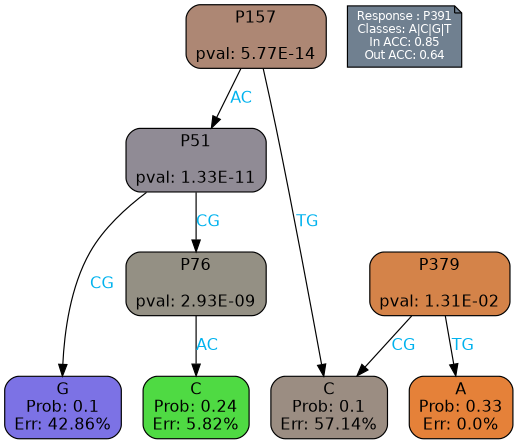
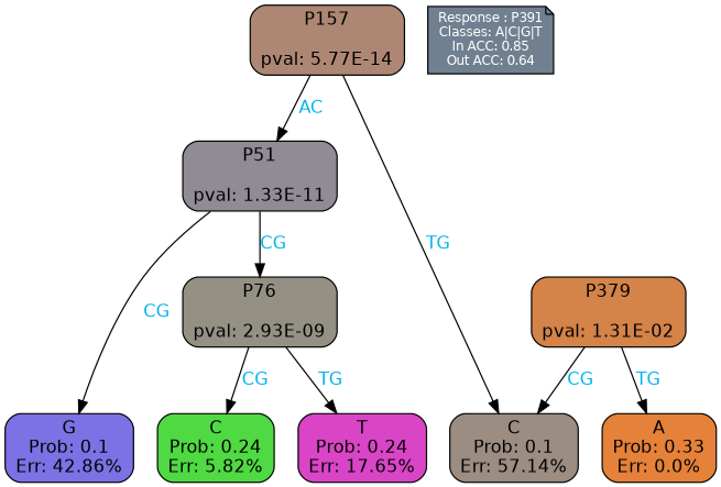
  digraph {
    ranksep=equally
    splines=polylines
    node [color=black fontname=helvetica shape=box style="filled, rounded"]
    edge [fontcolor=deepskyblue2 fontname=helvetica]
    n1 [fillcolor="#7c72e5" label="G\nProb: 0.1\nErr: 42.86%"]
    n2 [fillcolor="#4fda43" label="C\nProb: 0.24\nErr: 5.82%"]
+   n3 [fillcolor="#d945c6" label="T\nProb: 0.24\nErr: 17.65%"]
    n4 [fillcolor="#e58139" label="A\nProb: 0.33\nErr: 0.0%"]
    n5 [fillcolor="#9b8d82" label="C\nProb: 0.1\nErr: 57.14%"]
    n6 [align=left fillcolor=slategray fontcolor=white fontsize=10 label="Response : P391\nClasses: A|C|G|T\nIn ACC: 0.85\nOut ACC: 0.64\n" shape=note style=filled]
    n7 [fillcolor="#ad8774" label="P157\n\npval: 5.77E-14"]
    n8 [fillcolor="#908b95" label="P51\n\npval: 1.33E-11"]
    n9 [fillcolor="#949084" label="P76\n\npval: 2.93E-09"]
    n10 [fillcolor="#d48349" label="P379\n\npval: 1.31E-02"]
    subgraph sub_1 {
      rank=same
      n1
      n2
+     n3
      n4
      n5
    }
    subgraph sub_2 {
      rank=same
      n6
      n7
    }
    n7 -> n5 [label=TG]
    n7 -> n8 [label=AC]
    n8 -> n1 [label=CG]
    n8 -> n9 [label=CG]
-   n9 -> n2 [label=AC]
+   n9 -> n2 [label=CG]
+   n9 -> n3 [label=TG]
    n10 -> n4 [label=TG]
    n10 -> n5 [label=CG]
  }
